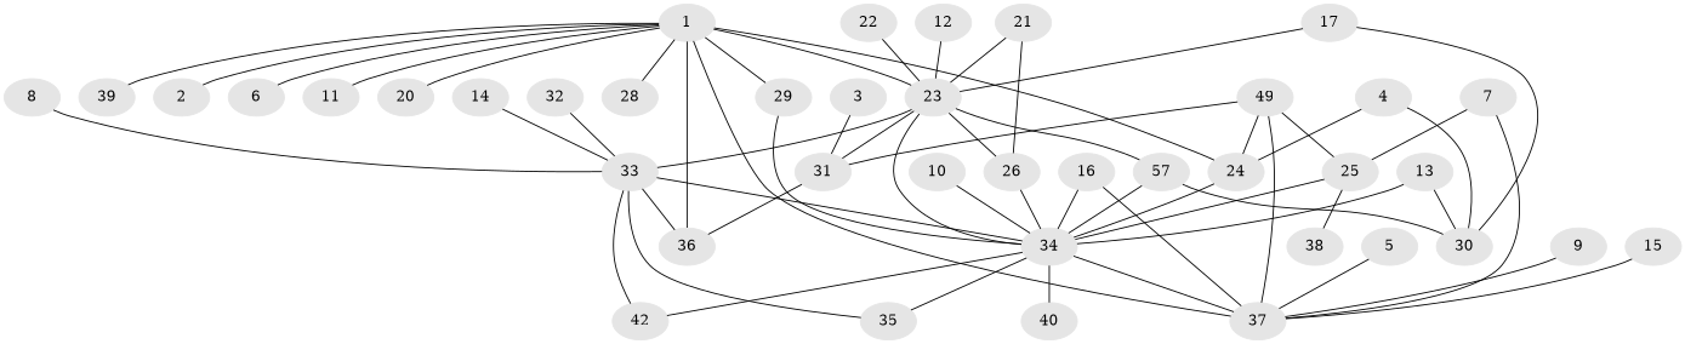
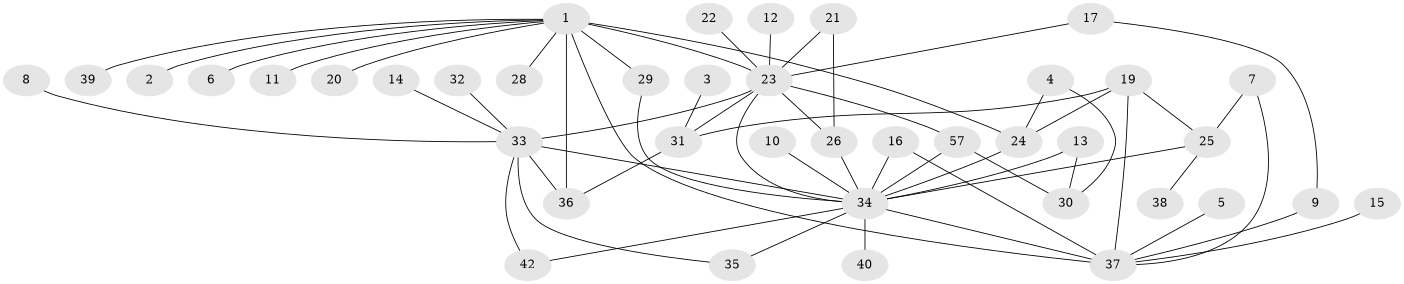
  graph {
    node [color=gray90 style=filled]
    edge [weight=1.0]
    1
    2
    6
    11
    20
    23
    24
    28
    29
    36
    37
    39
    31
    33
    34
    26
    n17 [label=57]
    3
    4
    30
    5
    7
    25
    38
    8
    35
    42
    9
    10
    40
    12
    13
    14
    15
    16
    17
-   19 [label=49]
+   19
    21
    22
    32
    1 -- 2
    1 -- 6
    1 -- 11
    1 -- 20
    1 -- 23
    1 -- 24
    1 -- 28
    1 -- 29 [weight=3.0]
    1 -- 36
    1 -- 37
    1 -- 39
    23 -- 31 [weight=2.0]
    23 -- 33
    23 -- 34
    23 -- 26
    23 -- n17
    24 -- 34
    29 -- 34
    31 -- 36
    33 -- 36 [weight=2.0]
    33 -- 34 [weight=2.0]
    33 -- 35
    33 -- 42
    34 -- 37 [weight=2.0]
    34 -- 35
    34 -- 42
    34 -- 40
    26 -- 34
    n17 -- 34 [weight=2.0]
    n17 -- 30
    3 -- 31
    4 -- 24
    4 -- 30
    5 -- 37
    7 -- 37
    7 -- 25
    25 -- 34
    25 -- 38
    8 -- 33
    9 -- 37
    10 -- 34
    12 -- 23
    13 -- 34
    13 -- 30
    14 -- 33
    15 -- 37
    16 -- 37
    16 -- 34
    17 -- 23
-   17 -- 30
+   17 -- 9
    19 -- 24
    19 -- 37
    19 -- 31
    19 -- 25
    21 -- 23
    21 -- 26
    22 -- 23
    32 -- 33
  }
